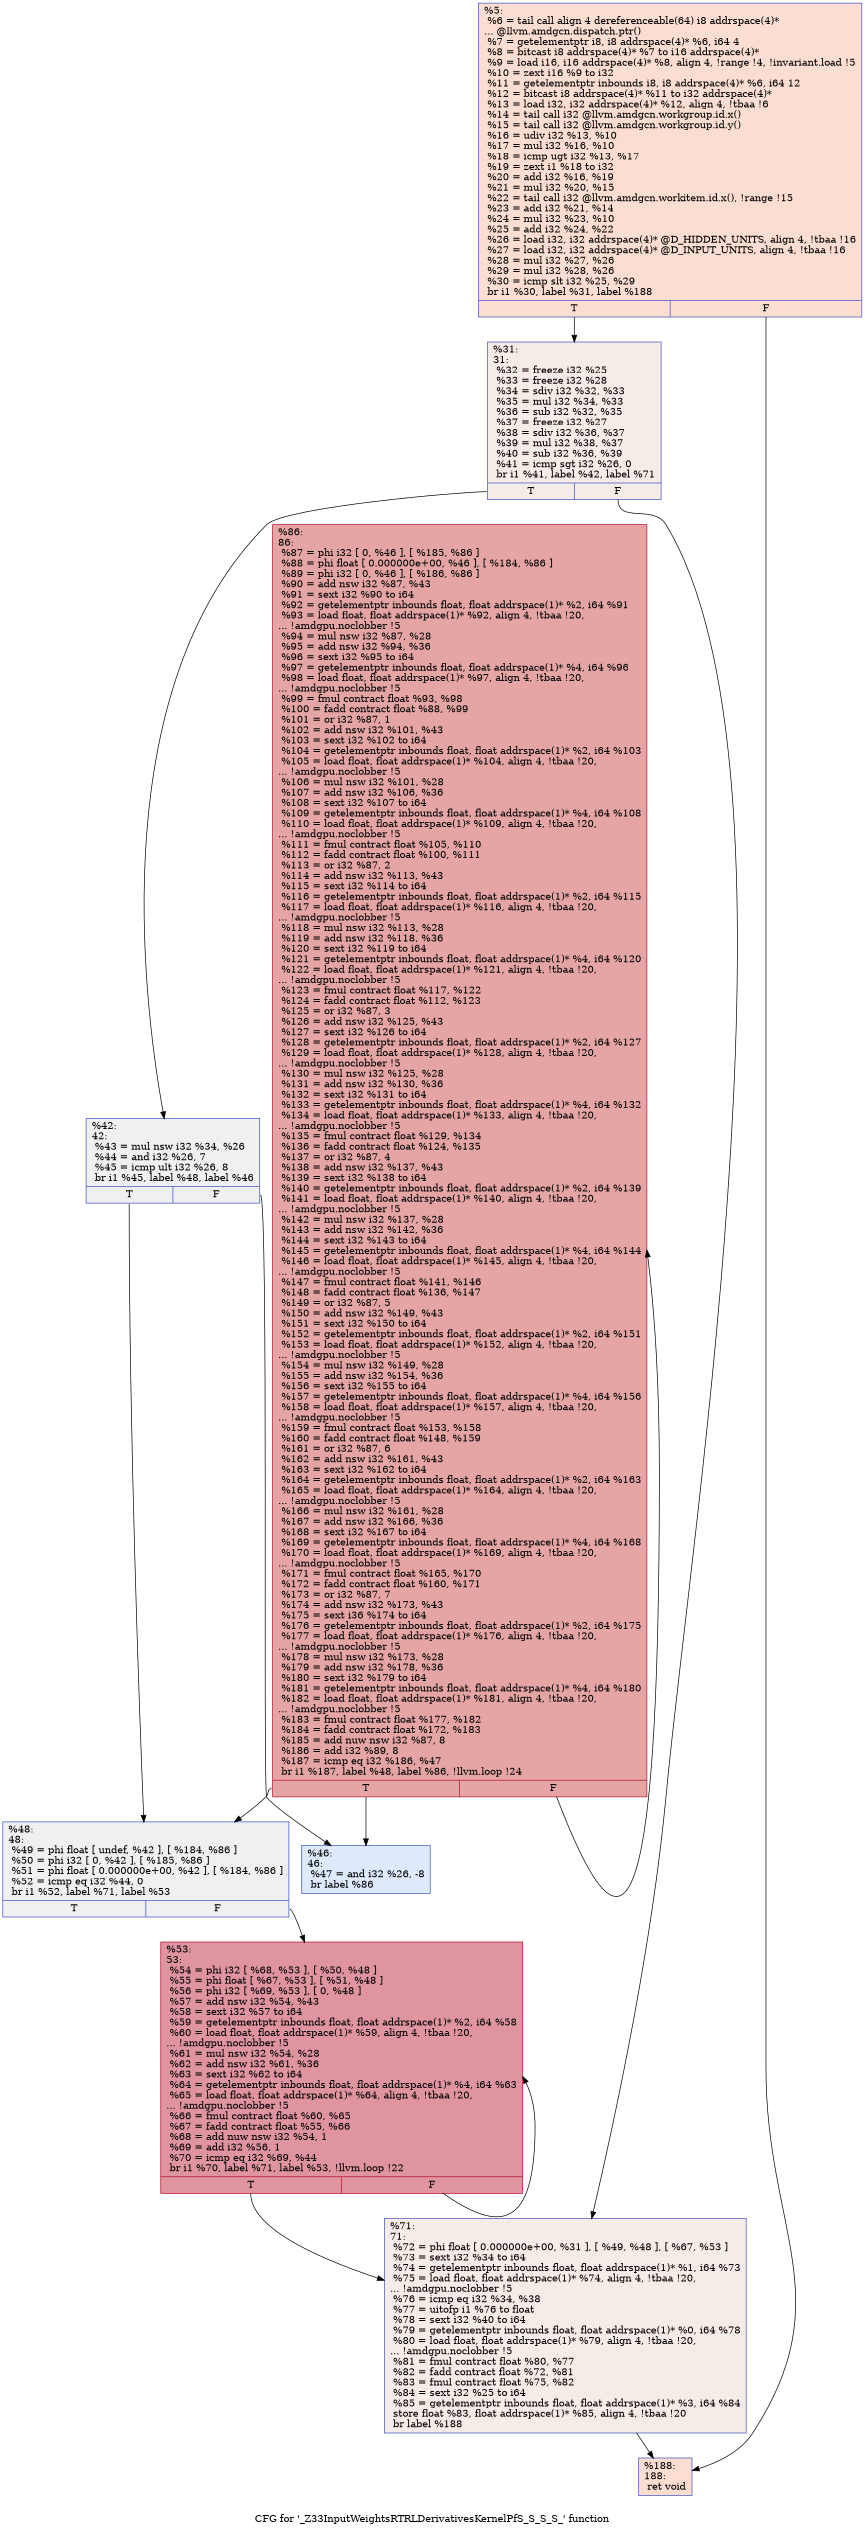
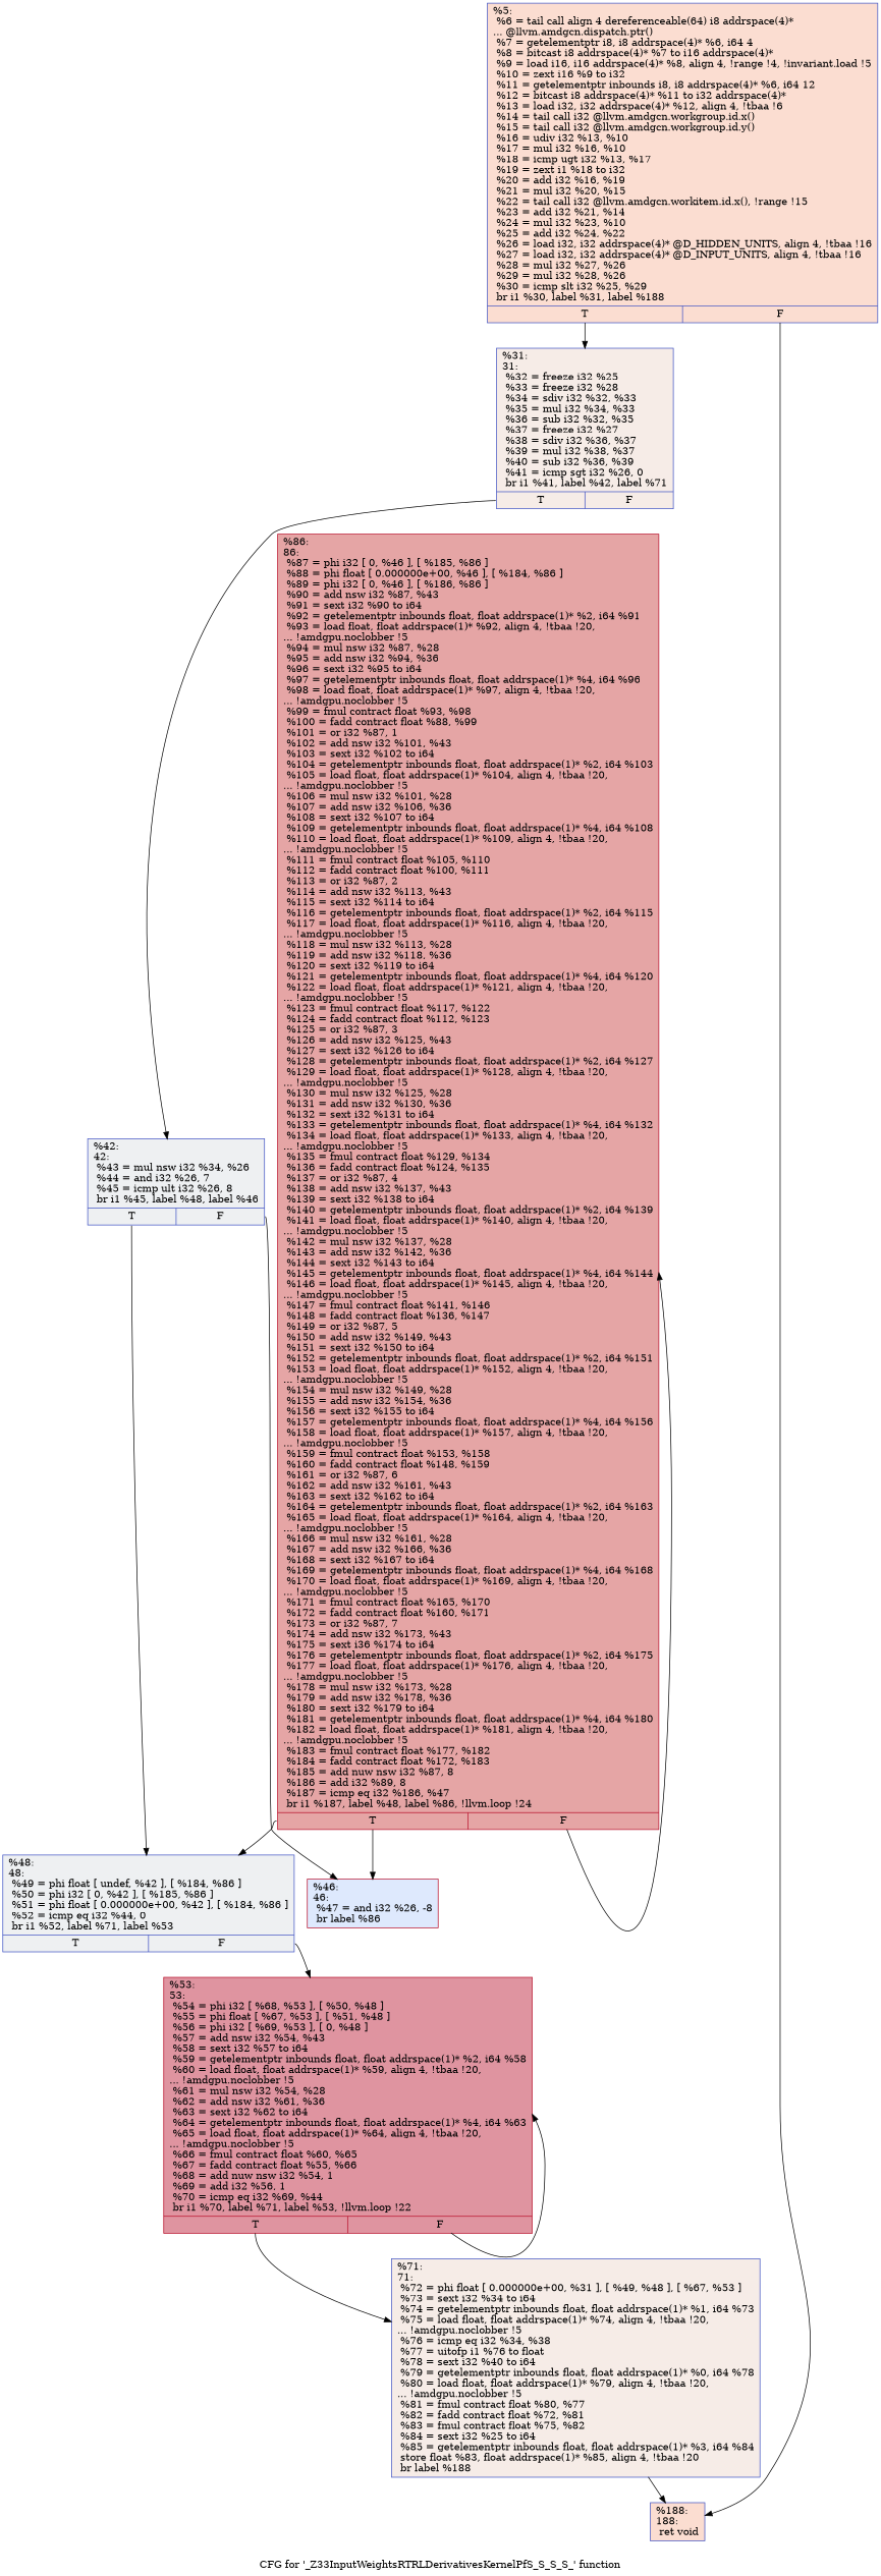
  digraph {
    label="CFG for '_Z33InputWeightsRTRLDerivativesKernelPfS_S_S_S_' function"
    node [color="#3d50c3ff" fillcolor="#f7b39670" shape=record style=filled]
    edge [tailport=s0]
    n1 [label="{%5:\l  %6 = tail call align 4 dereferenceable(64) i8 addrspace(4)*\l... @llvm.amdgcn.dispatch.ptr()\l  %7 = getelementptr i8, i8 addrspace(4)* %6, i64 4\l  %8 = bitcast i8 addrspace(4)* %7 to i16 addrspace(4)*\l  %9 = load i16, i16 addrspace(4)* %8, align 4, !range !4, !invariant.load !5\l  %10 = zext i16 %9 to i32\l  %11 = getelementptr inbounds i8, i8 addrspace(4)* %6, i64 12\l  %12 = bitcast i8 addrspace(4)* %11 to i32 addrspace(4)*\l  %13 = load i32, i32 addrspace(4)* %12, align 4, !tbaa !6\l  %14 = tail call i32 @llvm.amdgcn.workgroup.id.x()\l  %15 = tail call i32 @llvm.amdgcn.workgroup.id.y()\l  %16 = udiv i32 %13, %10\l  %17 = mul i32 %16, %10\l  %18 = icmp ugt i32 %13, %17\l  %19 = zext i1 %18 to i32\l  %20 = add i32 %16, %19\l  %21 = mul i32 %20, %15\l  %22 = tail call i32 @llvm.amdgcn.workitem.id.x(), !range !15\l  %23 = add i32 %21, %14\l  %24 = mul i32 %23, %10\l  %25 = add i32 %24, %22\l  %26 = load i32, i32 addrspace(4)* @D_HIDDEN_UNITS, align 4, !tbaa !16\l  %27 = load i32, i32 addrspace(4)* @D_INPUT_UNITS, align 4, !tbaa !16\l  %28 = mul i32 %27, %26\l  %29 = mul i32 %28, %26\l  %30 = icmp slt i32 %25, %29\l  br i1 %30, label %31, label %188\l|{<s0>T|<s1>F}}"]
    n2 [fillcolor="#ead5c970" label="{%31:\l31:                                               \l  %32 = freeze i32 %25\l  %33 = freeze i32 %28\l  %34 = sdiv i32 %32, %33\l  %35 = mul i32 %34, %33\l  %36 = sub i32 %32, %35\l  %37 = freeze i32 %27\l  %38 = sdiv i32 %36, %37\l  %39 = mul i32 %38, %37\l  %40 = sub i32 %36, %39\l  %41 = icmp sgt i32 %26, 0\l  br i1 %41, label %42, label %71\l|{<s0>T|<s1>F}}"]
    n3 [label="{%188:\l188:                                              \l  ret void\l}"]
    n4 [fillcolor="#d9dce170" label="{%42:\l42:                                               \l  %43 = mul nsw i32 %34, %26\l  %44 = and i32 %26, 7\l  %45 = icmp ult i32 %26, 8\l  br i1 %45, label %48, label %46\l|{<s0>T|<s1>F}}"]
    n5 [fillcolor="#ead5c970" label="{%71:\l71:                                               \l  %72 = phi float [ 0.000000e+00, %31 ], [ %49, %48 ], [ %67, %53 ]\l  %73 = sext i32 %34 to i64\l  %74 = getelementptr inbounds float, float addrspace(1)* %1, i64 %73\l  %75 = load float, float addrspace(1)* %74, align 4, !tbaa !20,\l... !amdgpu.noclobber !5\l  %76 = icmp eq i32 %34, %38\l  %77 = uitofp i1 %76 to float\l  %78 = sext i32 %40 to i64\l  %79 = getelementptr inbounds float, float addrspace(1)* %0, i64 %78\l  %80 = load float, float addrspace(1)* %79, align 4, !tbaa !20,\l... !amdgpu.noclobber !5\l  %81 = fmul contract float %80, %77\l  %82 = fadd contract float %72, %81\l  %83 = fmul contract float %75, %82\l  %84 = sext i32 %25 to i64\l  %85 = getelementptr inbounds float, float addrspace(1)* %3, i64 %84\l  store float %83, float addrspace(1)* %85, align 4, !tbaa !20\l  br label %188\l}"]
    n6 [fillcolor="#d9dce170" label="{%48:\l48:                                               \l  %49 = phi float [ undef, %42 ], [ %184, %86 ]\l  %50 = phi i32 [ 0, %42 ], [ %185, %86 ]\l  %51 = phi float [ 0.000000e+00, %42 ], [ %184, %86 ]\l  %52 = icmp eq i32 %44, 0\l  br i1 %52, label %71, label %53\l|{<s0>T|<s1>F}}"]
-   n7 [fillcolor="#b5cdfa70" label="{%46:\l46:                                               \l  %47 = and i32 %26, -8\l  br label %86\l}"]
+   n7 [color="#b70d28ff" fillcolor="#b5cdfa70" label="{%46:\l46:                                               \l  %47 = and i32 %26, -8\l  br label %86\l}"]
    n8 [color="#b70d28ff" fillcolor="#b70d2870" label="{%53:\l53:                                               \l  %54 = phi i32 [ %68, %53 ], [ %50, %48 ]\l  %55 = phi float [ %67, %53 ], [ %51, %48 ]\l  %56 = phi i32 [ %69, %53 ], [ 0, %48 ]\l  %57 = add nsw i32 %54, %43\l  %58 = sext i32 %57 to i64\l  %59 = getelementptr inbounds float, float addrspace(1)* %2, i64 %58\l  %60 = load float, float addrspace(1)* %59, align 4, !tbaa !20,\l... !amdgpu.noclobber !5\l  %61 = mul nsw i32 %54, %28\l  %62 = add nsw i32 %61, %36\l  %63 = sext i32 %62 to i64\l  %64 = getelementptr inbounds float, float addrspace(1)* %4, i64 %63\l  %65 = load float, float addrspace(1)* %64, align 4, !tbaa !20,\l... !amdgpu.noclobber !5\l  %66 = fmul contract float %60, %65\l  %67 = fadd contract float %55, %66\l  %68 = add nuw nsw i32 %54, 1\l  %69 = add i32 %56, 1\l  %70 = icmp eq i32 %69, %44\l  br i1 %70, label %71, label %53, !llvm.loop !22\l|{<s0>T|<s1>F}}"]
    n9 [color="#b70d28ff" fillcolor="#c5333470" label="{%86:\l86:                                               \l  %87 = phi i32 [ 0, %46 ], [ %185, %86 ]\l  %88 = phi float [ 0.000000e+00, %46 ], [ %184, %86 ]\l  %89 = phi i32 [ 0, %46 ], [ %186, %86 ]\l  %90 = add nsw i32 %87, %43\l  %91 = sext i32 %90 to i64\l  %92 = getelementptr inbounds float, float addrspace(1)* %2, i64 %91\l  %93 = load float, float addrspace(1)* %92, align 4, !tbaa !20,\l... !amdgpu.noclobber !5\l  %94 = mul nsw i32 %87, %28\l  %95 = add nsw i32 %94, %36\l  %96 = sext i32 %95 to i64\l  %97 = getelementptr inbounds float, float addrspace(1)* %4, i64 %96\l  %98 = load float, float addrspace(1)* %97, align 4, !tbaa !20,\l... !amdgpu.noclobber !5\l  %99 = fmul contract float %93, %98\l  %100 = fadd contract float %88, %99\l  %101 = or i32 %87, 1\l  %102 = add nsw i32 %101, %43\l  %103 = sext i32 %102 to i64\l  %104 = getelementptr inbounds float, float addrspace(1)* %2, i64 %103\l  %105 = load float, float addrspace(1)* %104, align 4, !tbaa !20,\l... !amdgpu.noclobber !5\l  %106 = mul nsw i32 %101, %28\l  %107 = add nsw i32 %106, %36\l  %108 = sext i32 %107 to i64\l  %109 = getelementptr inbounds float, float addrspace(1)* %4, i64 %108\l  %110 = load float, float addrspace(1)* %109, align 4, !tbaa !20,\l... !amdgpu.noclobber !5\l  %111 = fmul contract float %105, %110\l  %112 = fadd contract float %100, %111\l  %113 = or i32 %87, 2\l  %114 = add nsw i32 %113, %43\l  %115 = sext i32 %114 to i64\l  %116 = getelementptr inbounds float, float addrspace(1)* %2, i64 %115\l  %117 = load float, float addrspace(1)* %116, align 4, !tbaa !20,\l... !amdgpu.noclobber !5\l  %118 = mul nsw i32 %113, %28\l  %119 = add nsw i32 %118, %36\l  %120 = sext i32 %119 to i64\l  %121 = getelementptr inbounds float, float addrspace(1)* %4, i64 %120\l  %122 = load float, float addrspace(1)* %121, align 4, !tbaa !20,\l... !amdgpu.noclobber !5\l  %123 = fmul contract float %117, %122\l  %124 = fadd contract float %112, %123\l  %125 = or i32 %87, 3\l  %126 = add nsw i32 %125, %43\l  %127 = sext i32 %126 to i64\l  %128 = getelementptr inbounds float, float addrspace(1)* %2, i64 %127\l  %129 = load float, float addrspace(1)* %128, align 4, !tbaa !20,\l... !amdgpu.noclobber !5\l  %130 = mul nsw i32 %125, %28\l  %131 = add nsw i32 %130, %36\l  %132 = sext i32 %131 to i64\l  %133 = getelementptr inbounds float, float addrspace(1)* %4, i64 %132\l  %134 = load float, float addrspace(1)* %133, align 4, !tbaa !20,\l... !amdgpu.noclobber !5\l  %135 = fmul contract float %129, %134\l  %136 = fadd contract float %124, %135\l  %137 = or i32 %87, 4\l  %138 = add nsw i32 %137, %43\l  %139 = sext i32 %138 to i64\l  %140 = getelementptr inbounds float, float addrspace(1)* %2, i64 %139\l  %141 = load float, float addrspace(1)* %140, align 4, !tbaa !20,\l... !amdgpu.noclobber !5\l  %142 = mul nsw i32 %137, %28\l  %143 = add nsw i32 %142, %36\l  %144 = sext i32 %143 to i64\l  %145 = getelementptr inbounds float, float addrspace(1)* %4, i64 %144\l  %146 = load float, float addrspace(1)* %145, align 4, !tbaa !20,\l... !amdgpu.noclobber !5\l  %147 = fmul contract float %141, %146\l  %148 = fadd contract float %136, %147\l  %149 = or i32 %87, 5\l  %150 = add nsw i32 %149, %43\l  %151 = sext i32 %150 to i64\l  %152 = getelementptr inbounds float, float addrspace(1)* %2, i64 %151\l  %153 = load float, float addrspace(1)* %152, align 4, !tbaa !20,\l... !amdgpu.noclobber !5\l  %154 = mul nsw i32 %149, %28\l  %155 = add nsw i32 %154, %36\l  %156 = sext i32 %155 to i64\l  %157 = getelementptr inbounds float, float addrspace(1)* %4, i64 %156\l  %158 = load float, float addrspace(1)* %157, align 4, !tbaa !20,\l... !amdgpu.noclobber !5\l  %159 = fmul contract float %153, %158\l  %160 = fadd contract float %148, %159\l  %161 = or i32 %87, 6\l  %162 = add nsw i32 %161, %43\l  %163 = sext i32 %162 to i64\l  %164 = getelementptr inbounds float, float addrspace(1)* %2, i64 %163\l  %165 = load float, float addrspace(1)* %164, align 4, !tbaa !20,\l... !amdgpu.noclobber !5\l  %166 = mul nsw i32 %161, %28\l  %167 = add nsw i32 %166, %36\l  %168 = sext i32 %167 to i64\l  %169 = getelementptr inbounds float, float addrspace(1)* %4, i64 %168\l  %170 = load float, float addrspace(1)* %169, align 4, !tbaa !20,\l... !amdgpu.noclobber !5\l  %171 = fmul contract float %165, %170\l  %172 = fadd contract float %160, %171\l  %173 = or i32 %87, 7\l  %174 = add nsw i32 %173, %43\l  %175 = sext i36 %174 to i64\l  %176 = getelementptr inbounds float, float addrspace(1)* %2, i64 %175\l  %177 = load float, float addrspace(1)* %176, align 4, !tbaa !20,\l... !amdgpu.noclobber !5\l  %178 = mul nsw i32 %173, %28\l  %179 = add nsw i32 %178, %36\l  %180 = sext i32 %179 to i64\l  %181 = getelementptr inbounds float, float addrspace(1)* %4, i64 %180\l  %182 = load float, float addrspace(1)* %181, align 4, !tbaa !20,\l... !amdgpu.noclobber !5\l  %183 = fmul contract float %177, %182\l  %184 = fadd contract float %172, %183\l  %185 = add nuw nsw i32 %87, 8\l  %186 = add i32 %89, 8\l  %187 = icmp eq i32 %186, %47\l  br i1 %187, label %48, label %86, !llvm.loop !24\l|{<s0>T|<s1>F}}"]
    n1 -> n2
    n1 -> n3 [tailport=s1]
    n2 -> n4
-   n2 -> n5 [tailport=s1]
    n4 -> n6
    n4 -> n7 [tailport=s1]
    n5 -> n3
    n6 -> n8 [tailport=s1]
    n8 -> n5
    n8 -> n8 [tailport=s1]
    n9 -> n6
    n9 -> n7
    n9 -> n9 [tailport=s1]
  }
